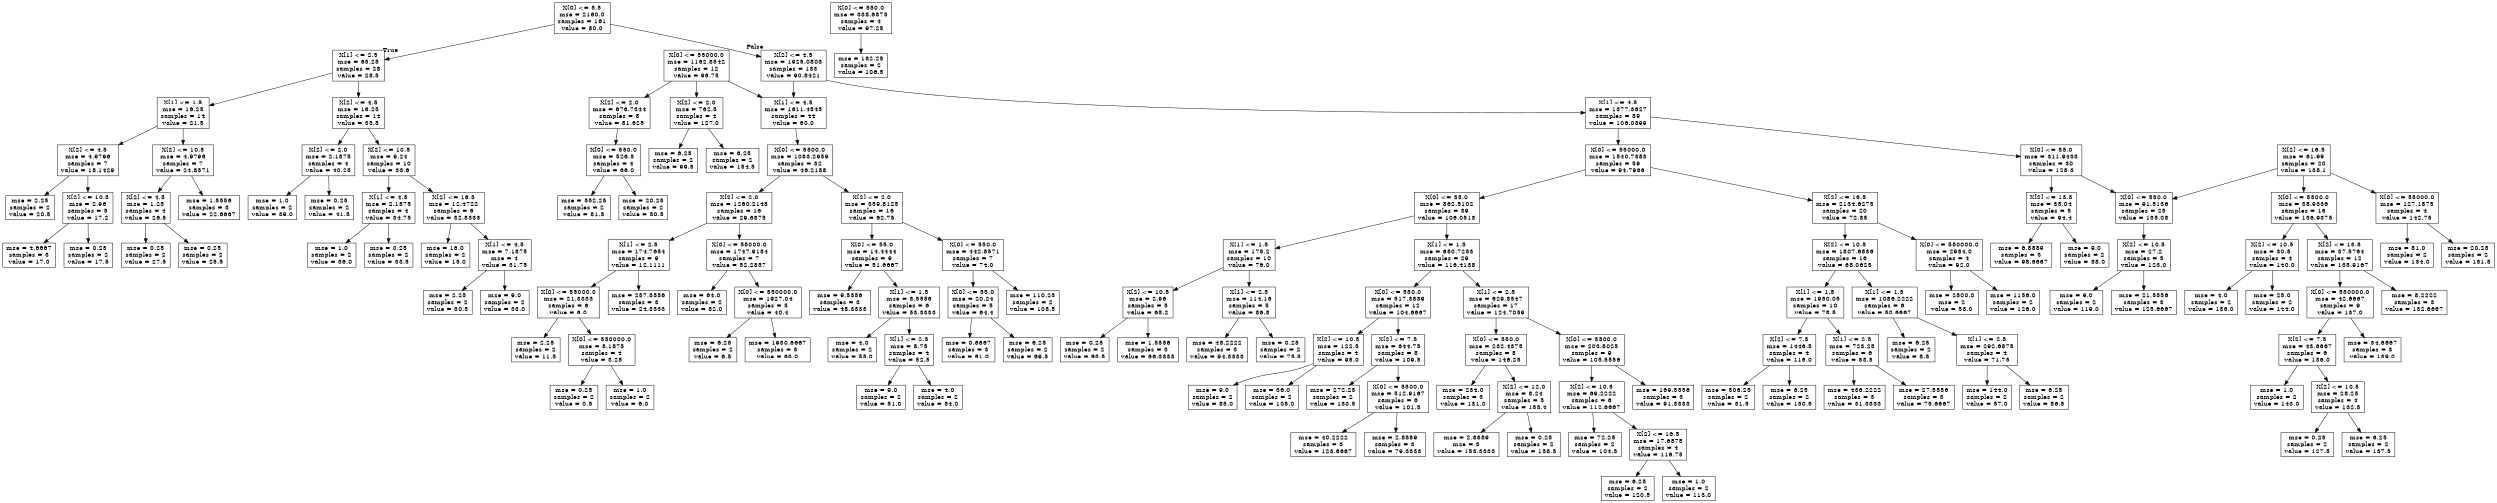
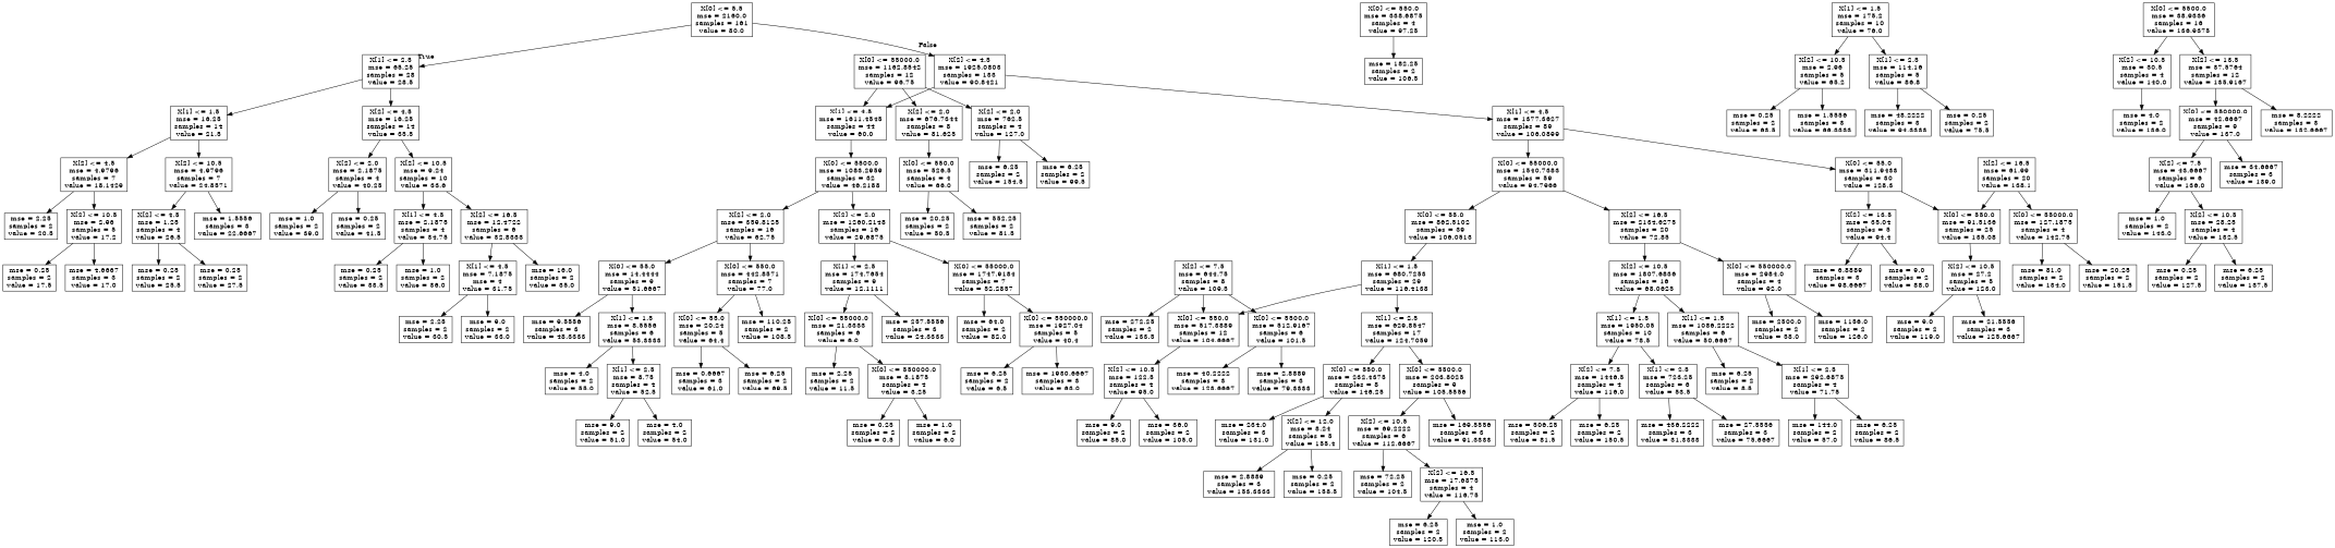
  digraph {
    node [shape=box]
    n1 [label="X[0] <= 5.5\nmse = 2160.0\nsamples = 161\nvalue = 80.0"]
    n2 [label="X[1] <= 2.5\nmse = 65.25\nsamples = 28\nvalue = 28.5"]
    n3 [label="X[2] <= 4.5\nmse = 1925.0803\nsamples = 133\nvalue = 90.8421"]
    n4 [label="X[1] <= 1.5\nmse = 16.25\nsamples = 14\nvalue = 21.5"]
    n5 [label="X[2] <= 4.5\nmse = 16.25\nsamples = 14\nvalue = 35.5"]
    n6 [label="X[1] <= 4.5\nmse = 1611.4545\nsamples = 44\nvalue = 60.0"]
    n7 [label="X[1] <= 4.5\nmse = 1377.3627\nsamples = 89\nvalue = 106.0899"]
    n8 [label="X[2] <= 4.5\nmse = 4.9796\nsamples = 7\nvalue = 18.1429"]
    n9 [label="X[2] <= 10.5\nmse = 4.9796\nsamples = 7\nvalue = 24.8571"]
    n10 [label="X[2] <= 2.0\nmse = 2.1875\nsamples = 4\nvalue = 40.25"]
    n11 [label="X[2] <= 10.5\nmse = 9.24\nsamples = 10\nvalue = 33.6"]
    n12 [label="mse = 2.25\nsamples = 2\nvalue = 20.5"]
    n13 [label="X[2] <= 10.5\nmse = 2.96\nsamples = 5\nvalue = 17.2"]
    n14 [label="X[2] <= 4.5\nmse = 1.25\nsamples = 4\nvalue = 26.5"]
    n15 [label="mse = 1.5556\nsamples = 3\nvalue = 22.6667"]
    n16 [label="mse = 0.25\nsamples = 2\nvalue = 17.5"]
    n17 [label="mse = 4.6667\nsamples = 3\nvalue = 17.0"]
    n18 [label="mse = 0.25\nsamples = 2\nvalue = 25.5"]
    n19 [label="mse = 0.25\nsamples = 2\nvalue = 27.5"]
    n20 [label="mse = 1.0\nsamples = 2\nvalue = 39.0"]
    n21 [label="mse = 0.25\nsamples = 2\nvalue = 41.5"]
    n22 [label="X[1] <= 4.5\nmse = 2.1875\nsamples = 4\nvalue = 34.75"]
    n23 [label="X[2] <= 16.5\nmse = 12.4722\nsamples = 6\nvalue = 32.8333"]
    n24 [label="mse = 0.25\nsamples = 2\nvalue = 33.5"]
    n25 [label="mse = 1.0\nsamples = 2\nvalue = 36.0"]
    n26 [label="X[1] <= 4.5\nmse = 7.1875\nmse = 4\nvalue = 31.75"]
-   n27 [label="mse = 16.0\nsamples = 2\nvalue = 15.0"]
+   n27 [label="mse = 16.0\nsamples = 2\nvalue = 35.0"]
    n28 [label="mse = 2.25\nsamples = 2\nvalue = 30.5"]
    n29 [label="mse = 9.0\nsamples = 2\nvalue = 33.0"]
    n30 [label="X[0] <= 5500.0\nmse = 1083.2959\nsamples = 32\nvalue = 46.2188"]
    n31 [label="X[0] <= 55000.0\nmse = 1540.7383\nsamples = 59\nvalue = 94.7966"]
    n32 [label="X[0] <= 55.0\nmse = 311.9433\nsamples = 30\nvalue = 128.3"]
    n33 [label="X[2] <= 2.0\nmse = 359.8125\nsamples = 16\nvalue = 62.75"]
    n34 [label="X[2] <= 2.0\nmse = 1260.2148\nsamples = 16\nvalue = 29.6875"]
    n35 [label="X[0] <= 55000.0\nmse = 1162.8542\nsamples = 12\nvalue = 96.75"]
    n36 [label="X[2] <= 2.0\nmse = 676.7344\nsamples = 8\nvalue = 81.625"]
    n37 [label="X[2] <= 2.0\nmse = 762.5\nsamples = 4\nvalue = 127.0"]
    n38 [label="X[0] <= 55.0\nmse = 14.4444\nsamples = 9\nvalue = 51.6667"]
-   n39 [label="X[0] <= 550.0\nmse = 442.8571\nsamples = 7\nvalue = 74.0"]
+   n39 [label="X[0] <= 550.0\nmse = 442.8571\nsamples = 7\nvalue = 77.0"]
    n40 [label="X[1] <= 2.5\nmse = 174.7654\nsamples = 9\nvalue = 12.1111"]
    n41 [label="X[0] <= 55000.0\nmse = 1747.9184\nsamples = 7\nvalue = 52.2857"]
    n42 [label="mse = 9.5556\nsamples = 3\nvalue = 48.3333"]
    n43 [label="X[1] <= 1.5\nmse = 8.5556\nsamples = 6\nvalue = 53.3333"]
    n44 [label="X[0] <= 55.0\nmse = 20.24\nsamples = 5\nvalue = 64.4"]
    n45 [label="mse = 110.25\nsamples = 2\nvalue = 108.5"]
    n46 [label="mse = 4.0\nsamples = 2\nvalue = 55.0"]
    n47 [label="X[1] <= 2.5\nmse = 8.75\nsamples = 4\nvalue = 52.5"]
    n48 [label="mse = 9.0\nsamples = 2\nvalue = 51.0"]
    n49 [label="mse = 4.0\nsamples = 2\nvalue = 54.0"]
    n50 [label="mse = 0.6667\nsamples = 3\nvalue = 61.0"]
    n51 [label="mse = 6.25\nsamples = 2\nvalue = 69.5"]
    n52 [label="X[0] <= 55000.0\nmse = 21.3333\nsamples = 6\nvalue = 6.0"]
    n53 [label="mse = 257.5556\nsamples = 3\nvalue = 24.3333"]
    n54 [label="mse = 64.0\nsamples = 2\nvalue = 82.0"]
    n55 [label="X[0] <= 550000.0\nmse = 1927.04\nsamples = 5\nvalue = 40.4"]
    n56 [label="mse = 2.25\nsamples = 2\nvalue = 11.5"]
    n57 [label="X[0] <= 550000.0\nmse = 8.1875\nsamples = 4\nvalue = 3.25"]
    n58 [label="mse = 0.25\nsamples = 2\nvalue = 0.5"]
    n59 [label="mse = 1.0\nsamples = 2\nvalue = 6.0"]
    n60 [label="mse = 6.25\nsamples = 2\nvalue = 6.5"]
    n61 [label="mse = 1930.6667\nsamples = 3\nvalue = 63.0"]
    n62 [label="X[0] <= 550.0\nmse = 526.5\nsamples = 4\nvalue = 66.0"]
    n63 [label="mse = 6.25\nsamples = 2\nvalue = 154.5"]
    n64 [label="mse = 6.25\nsamples = 2\nvalue = 99.5"]
    n65 [label="mse = 20.25\nsamples = 2\nvalue = 50.5"]
    n66 [label="mse = 552.25\nsamples = 2\nvalue = 81.5"]
    n67 [label="X[0] <= 550.0\nmse = 338.6875\nsamples = 4\nvalue = 97.25"]
    n68 [label="mse = 182.25\nsamples = 2\nvalue = 106.5"]
    n69 [label="X[0] <= 55.0\nmse = 862.5102\nsamples = 39\nvalue = 106.0513"]
    n70 [label="X[2] <= 16.5\nmse = 2134.6275\nsamples = 20\nvalue = 72.85"]
    n71 [label="X[2] <= 13.5\nmse = 35.04\nsamples = 5\nvalue = 94.4"]
    n72 [label="X[0] <= 550.0\nmse = 91.5136\nsamples = 25\nvalue = 135.08"]
    n73 [label="X[1] <= 1.5\nmse = 175.2\nsamples = 10\nvalue = 76.0"]
    n74 [label="X[1] <= 1.5\nmse = 680.7253\nsamples = 29\nvalue = 116.4138"]
    n75 [label="X[2] <= 10.5\nmse = 1807.6836\nsamples = 16\nvalue = 68.0625"]
    n76 [label="X[0] <= 550000.0\nmse = 2984.0\nsamples = 4\nvalue = 92.0"]
    n77 [label="X[2] <= 10.5\nmse = 2.96\nsamples = 5\nvalue = 65.2"]
    n78 [label="X[1] <= 2.5\nmse = 114.16\nsamples = 5\nvalue = 86.8"]
    n79 [label="X[0] <= 550.0\nmse = 517.3889\nsamples = 12\nvalue = 104.6667"]
    n80 [label="X[1] <= 2.5\nmse = 629.8547\nsamples = 17\nvalue = 124.7059"]
    n81 [label="mse = 0.25\nsamples = 2\nvalue = 63.5"]
    n82 [label="mse = 1.5556\nsamples = 3\nvalue = 66.3333"]
    n83 [label="mse = 48.2222\nsamples = 3\nvalue = 94.3333"]
    n84 [label="mse = 0.25\nsamples = 2\nvalue = 75.5"]
    n85 [label="X[2] <= 10.5\nmse = 122.5\nsamples = 4\nvalue = 95.0"]
    n86 [label="X[2] <= 7.5\nmse = 644.75\nsamples = 8\nvalue = 109.5"]
    n87 [label="X[0] <= 550.0\nmse = 232.4375\nsamples = 8\nvalue = 146.25"]
    n88 [label="X[0] <= 5500.0\nmse = 203.8025\nsamples = 9\nvalue = 105.5556"]
    n89 [label="mse = 9.0\nsamples = 2\nvalue = 85.0"]
    n90 [label="mse = 36.0\nsamples = 2\nvalue = 105.0"]
    n91 [label="mse = 272.25\nsamples = 2\nvalue = 133.5"]
    n92 [label="X[0] <= 5500.0\nmse = 512.9167\nsamples = 6\nvalue = 101.5"]
    n93 [label="mse = 40.2222\nsamples = 3\nvalue = 123.6667"]
    n94 [label="mse = 2.8889\nsamples = 3\nvalue = 79.3333"]
    n95 [label="mse = 234.0\nsamples = 3\nvalue = 131.0"]
    n96 [label="X[2] <= 12.0\nmse = 8.24\nsamples = 5\nvalue = 155.4"]
    n97 [label="X[2] <= 10.5\nmse = 69.2222\nsamples = 6\nvalue = 112.6667"]
    n98 [label="mse = 169.5556\nsamples = 3\nvalue = 91.3333"]
-   n99 [label="mse = 2.8889\nmse = 3\nvalue = 153.3333"]
+   n99 [label="mse = 2.8889\nsamples = 3\nvalue = 153.3333"]
    n100 [label="mse = 0.25\nsamples = 2\nvalue = 158.5"]
    n101 [label="mse = 72.25\nsamples = 2\nvalue = 104.5"]
    n102 [label="X[2] <= 16.5\nmse = 17.6875\nsamples = 4\nvalue = 116.75"]
    n103 [label="mse = 6.25\nsamples = 2\nvalue = 120.5"]
    n104 [label="mse = 1.0\nsamples = 2\nvalue = 113.0"]
    n105 [label="X[1] <= 1.5\nmse = 1950.05\nsamples = 10\nvalue = 78.5"]
    n106 [label="X[1] <= 1.5\nmse = 1086.2222\nsamples = 6\nvalue = 50.6667"]
-   n107 [label="mse = 2500.0\nmse = 2\nvalue = 58.0"]
+   n107 [label="mse = 2500.0\nsamples = 2\nvalue = 58.0"]
    n108 [label="mse = 1156.0\nsamples = 2\nvalue = 126.0"]
    n109 [label="X[2] <= 7.5\nmse = 1446.5\nsamples = 4\nvalue = 116.0"]
    n110 [label="X[1] <= 2.5\nmse = 723.25\nsamples = 6\nvalue = 53.5"]
    n111 [label="mse = 6.25\nsamples = 2\nvalue = 8.5"]
    n112 [label="X[1] <= 2.5\nmse = 292.6875\nsamples = 4\nvalue = 71.75"]
    n113 [label="mse = 506.25\nsamples = 2\nvalue = 81.5"]
    n114 [label="mse = 6.25\nsamples = 2\nvalue = 150.5"]
    n115 [label="mse = 436.2222\nsamples = 3\nvalue = 31.3333"]
    n116 [label="mse = 27.5556\nsamples = 3\nvalue = 75.6667"]
    n117 [label="mse = 144.0\nsamples = 2\nvalue = 57.0"]
    n118 [label="mse = 6.25\nsamples = 2\nvalue = 86.5"]
    n119 [label="mse = 6.8889\nsamples = 3\nvalue = 98.6667"]
    n120 [label="mse = 9.0\nsamples = 2\nvalue = 88.0"]
    n121 [label="X[2] <= 10.5\nmse = 27.2\nsamples = 5\nvalue = 123.0"]
    n122 [label="mse = 9.0\nsamples = 2\nvalue = 119.0"]
    n123 [label="mse = 21.5556\nsamples = 3\nvalue = 125.6667"]
    n124 [label="X[2] <= 16.5\nmse = 61.99\nsamples = 20\nvalue = 138.1"]
    n125 [label="X[0] <= 5500.0\nmse = 38.9336\nsamples = 16\nvalue = 136.9375"]
    n126 [label="X[0] <= 55000.0\nmse = 127.1875\nsamples = 4\nvalue = 142.75"]
    n127 [label="X[2] <= 10.5\nmse = 30.5\nsamples = 4\nvalue = 140.0"]
    n128 [label="X[2] <= 13.5\nmse = 37.5764\nsamples = 12\nvalue = 135.9167"]
    n129 [label="mse = 81.0\nsamples = 2\nvalue = 134.0"]
    n130 [label="mse = 20.25\nsamples = 2\nvalue = 151.5"]
    n131 [label="mse = 4.0\nsamples = 2\nvalue = 136.0"]
-   n132 [label="mse = 25.0\nsamples = 2\nvalue = 144.0"]
    n133 [label="X[0] <= 550000.0\nmse = 42.6667\nsamples = 9\nvalue = 137.0"]
    n134 [label="mse = 8.2222\nsamples = 3\nvalue = 132.6667"]
    n135 [label="X[2] <= 7.5\nmse = 43.6667\nsamples = 6\nvalue = 136.0"]
    n136 [label="mse = 34.6667\nsamples = 3\nvalue = 139.0"]
    n137 [label="mse = 1.0\nsamples = 2\nvalue = 143.0"]
    n138 [label="X[2] <= 10.5\nmse = 28.25\nsamples = 4\nvalue = 132.5"]
    n139 [label="mse = 0.25\nsamples = 2\nvalue = 127.5"]
    n140 [label="mse = 6.25\nsamples = 2\nvalue = 137.5"]
    n1 -> n2 [headlabel=True labelangle=45 labeldistance=2.5]
    n1 -> n3 [headlabel=False labelangle=-45 labeldistance=2.5]
    n2 -> n4
    n2 -> n5
    n3 -> n6
    n3 -> n7
    n4 -> n8
    n4 -> n9
    n5 -> n10
    n5 -> n11
    n6 -> n30
    n7 -> n31
    n7 -> n32
    n8 -> n12
    n8 -> n13
    n9 -> n14
    n9 -> n15
    n10 -> n20
    n10 -> n21
    n11 -> n22
    n11 -> n23
    n13 -> n16
    n13 -> n17
    n14 -> n18
    n14 -> n19
    n22 -> n24
    n22 -> n25
    n23 -> n26
    n23 -> n27
    n26 -> n28
    n26 -> n29
    n30 -> n33
    n30 -> n34
    n31 -> n69
    n31 -> n70
    n32 -> n71
    n32 -> n72
    n33 -> n38
    n33 -> n39
    n34 -> n40
    n34 -> n41
    n35 -> n6
    n35 -> n36
    n35 -> n37
    n36 -> n62
    n37 -> n63
    n37 -> n64
    n38 -> n42
    n38 -> n43
    n39 -> n44
    n39 -> n45
    n40 -> n52
    n40 -> n53
    n41 -> n54
    n41 -> n55
    n43 -> n46
    n43 -> n47
    n44 -> n50
    n44 -> n51
    n47 -> n48
    n47 -> n49
    n52 -> n56
    n52 -> n57
    n55 -> n60
    n55 -> n61
    n57 -> n58
    n57 -> n59
    n62 -> n65
    n62 -> n66
    n67 -> n68
-   n69 -> n73
    n69 -> n74
    n70 -> n75
    n70 -> n76
    n71 -> n119
    n71 -> n120
    n72 -> n121
    n73 -> n77
    n73 -> n78
    n74 -> n79
    n74 -> n80
    n75 -> n105
    n75 -> n106
    n76 -> n107
    n76 -> n108
    n77 -> n81
    n77 -> n82
    n78 -> n83
    n78 -> n84
    n79 -> n85
-   n79 -> n86
+   n86 -> n79
    n80 -> n87
    n80 -> n88
    n85 -> n89
    n85 -> n90
    n86 -> n91
    n86 -> n92
    n87 -> n95
    n87 -> n96
    n88 -> n97
    n88 -> n98
    n92 -> n93
    n92 -> n94
    n96 -> n99
    n96 -> n100
    n97 -> n101
    n97 -> n102
    n102 -> n103
    n102 -> n104
    n105 -> n109
    n105 -> n110
    n106 -> n111
    n106 -> n112
    n109 -> n113
    n109 -> n114
    n110 -> n115
    n110 -> n116
    n112 -> n117
    n112 -> n118
    n121 -> n122
    n121 -> n123
    n124 -> n72
-   n124 -> n125
    n124 -> n126
    n125 -> n127
    n125 -> n128
    n126 -> n129
    n126 -> n130
    n127 -> n131
-   n127 -> n132
    n128 -> n133
    n128 -> n134
    n133 -> n135
    n133 -> n136
    n135 -> n137
    n135 -> n138
    n138 -> n139
    n138 -> n140
  }
